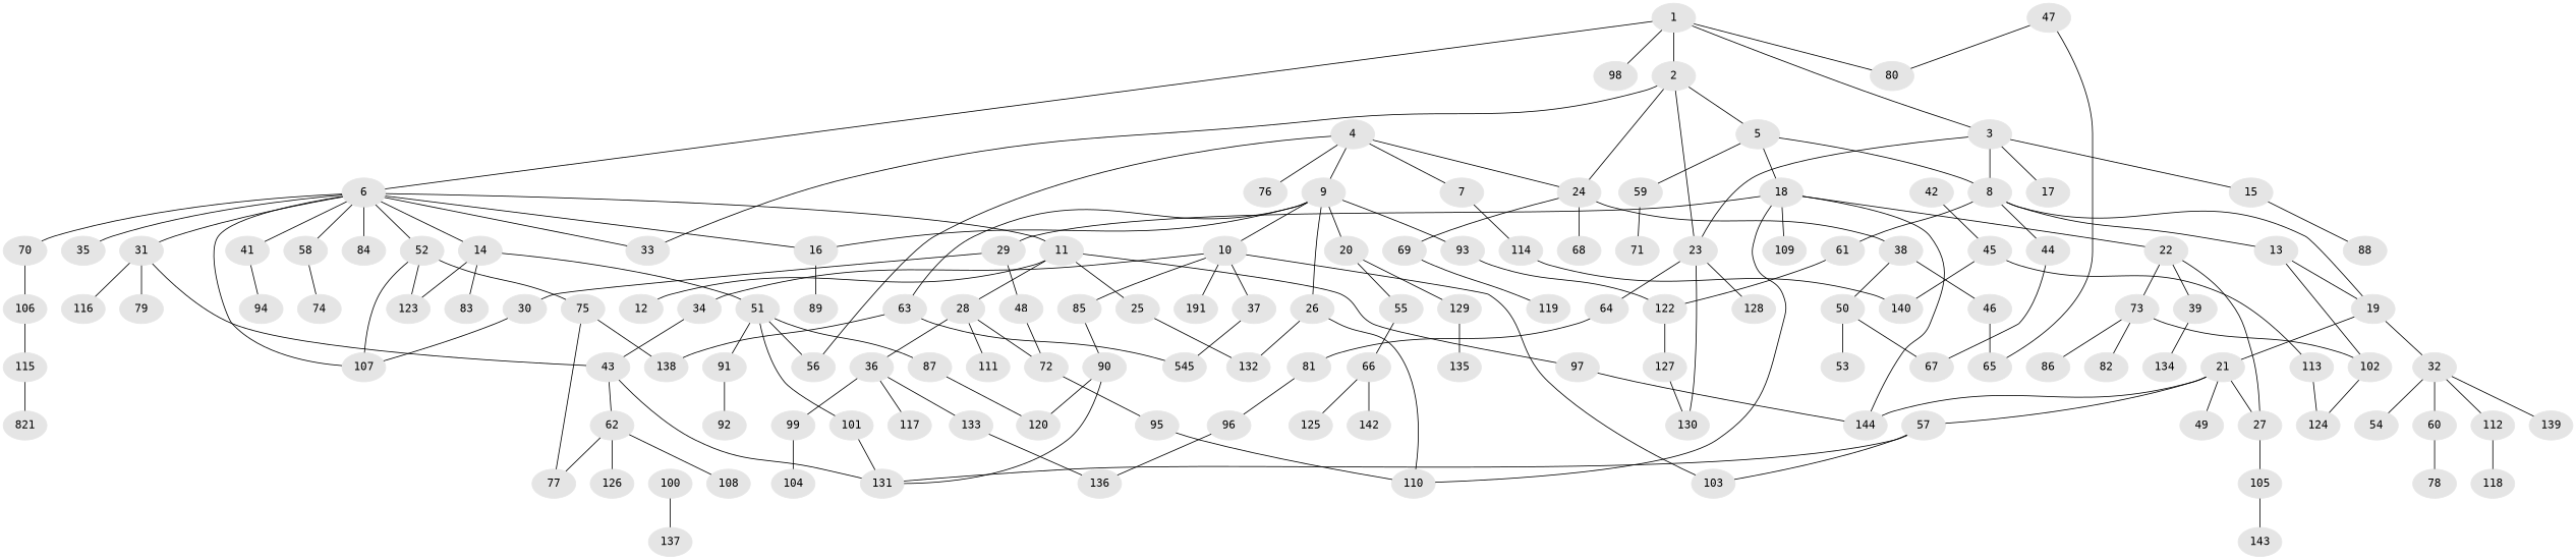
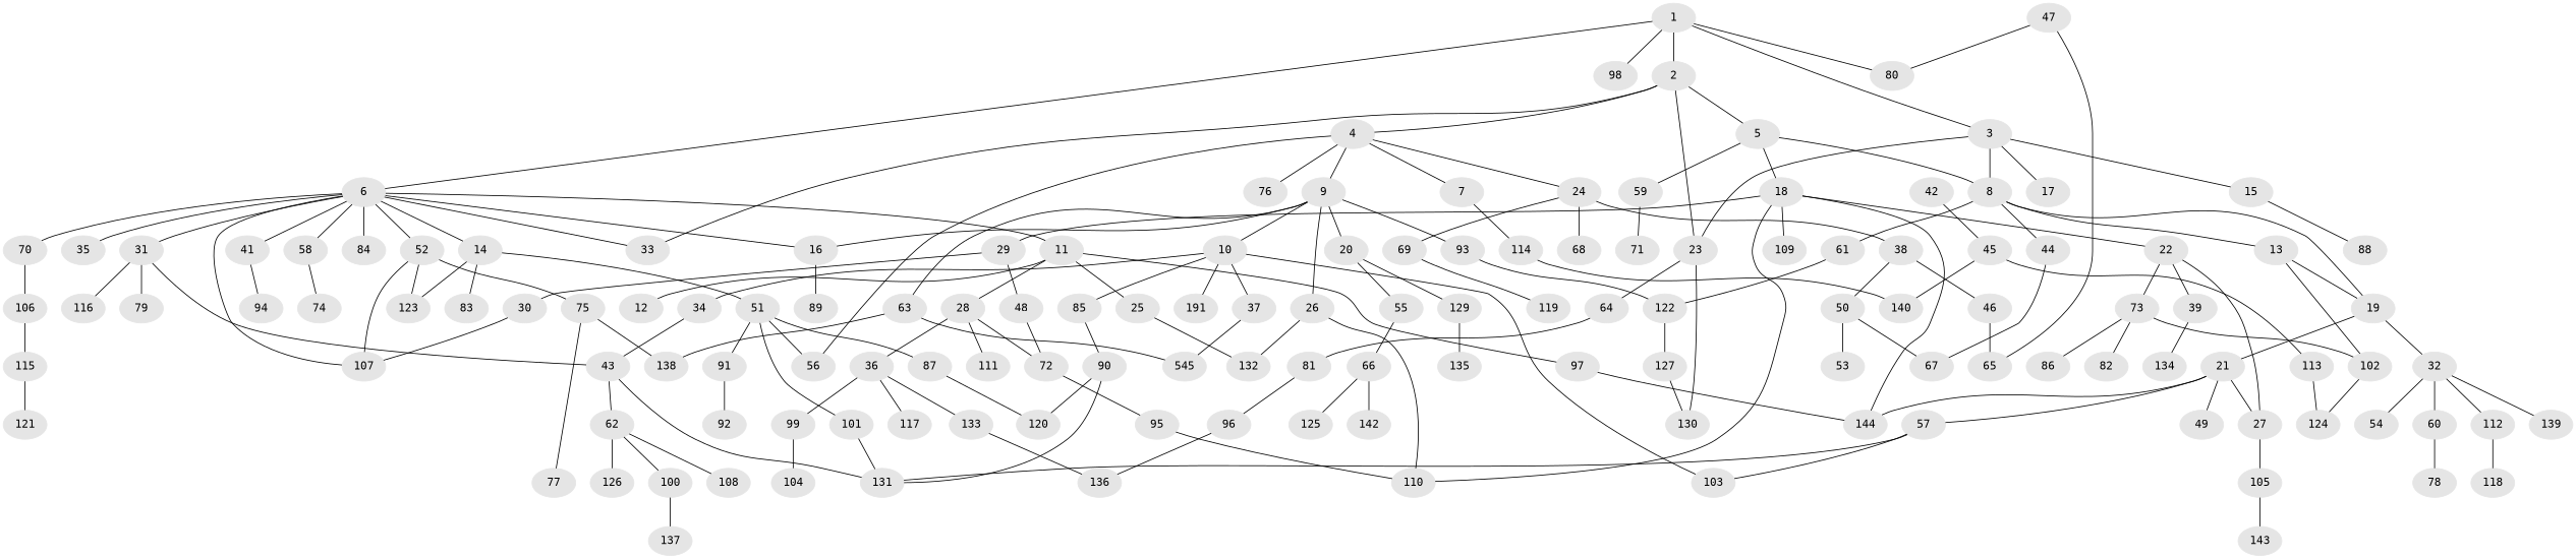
  graph {
    fontname="DejaVu Sans Mono"
    node [color=gray90 fontname="DejaVu Sans Mono" style=filled]
    edge [fontname="DejaVu Sans Mono"]
    1
    2
    3
    6
    80
    98
    4
    5
    23
    33
    8
    15
    17
    11
    14
    16
    31
    35
    41
    52
    58
    70
    84
    107
    7
    9
    24
    56
    76
    18
    59
    64
-   128
    130
    13
    19
    44
    61
    88
    114
    10
    20
    26
    63
    93
    38
    68
    69
    22
    29
    109
    110
    144
    71
    12
    25
    28
    97
    51
    83
    123
    89
    43
    79
    116
    94
    75
    74
    106
    140
    102
    21
    32
    67
    122
    34
    37
    85
    103
    n80 [label=191]
    55
    129
    132
    n84 [label=545]
    138
    90
    36
    72
    111
    124
    87
    91
    101
    27
    39
    73
    30
    48
    49
    57
    54
    60
    112
    139
    66
    135
    105
    131
    134
    82
    86
    81
    46
    50
    119
    143
    99
    117
    133
    95
    62
    78
    118
    104
    136
    65
    53
    42
    45
    113
    100
    108
    126
    47
    120
    92
    77
    125
    142
    127
    137
    96
    115
-   121 [label=821]
+   121
    1 -- 2
    1 -- 3
    1 -- 6
    1 -- 80
    1 -- 98
-   2 -- 24
+   2 -- 4
    2 -- 5
    2 -- 23
    2 -- 33
    3 -- 23
    3 -- 8
    3 -- 15
    3 -- 17
    6 -- 33
    6 -- 11
    6 -- 14
    6 -- 16
    6 -- 31
    6 -- 35
    6 -- 41
    6 -- 52
    6 -- 58
    6 -- 70
    6 -- 84
    6 -- 107
    4 -- 7
    4 -- 9
    4 -- 24
    4 -- 56
    4 -- 76
    5 -- 8
    5 -- 18
    5 -- 59
    23 -- 64
-   23 -- 128
    23 -- 130
    8 -- 13
    8 -- 19
    8 -- 44
    8 -- 61
    15 -- 88
    11 -- 12
    11 -- 25
    11 -- 28
    11 -- 97
    14 -- 51
    14 -- 83
    14 -- 123
    16 -- 89
    31 -- 43
    31 -- 79
    31 -- 116
    41 -- 94
    52 -- 107
    52 -- 123
    52 -- 75
    58 -- 74
    70 -- 106
    7 -- 114
    9 -- 16
    9 -- 10
    9 -- 20
    9 -- 26
    9 -- 63
    9 -- 93
    24 -- 38
    24 -- 68
    24 -- 69
    18 -- 22
    18 -- 29
    18 -- 109
    18 -- 110
    18 -- 144
    59 -- 71
    64 -- 81
    13 -- 19
    13 -- 102
    19 -- 21
    19 -- 32
    44 -- 67
    61 -- 122
    114 -- 140
    10 -- 34
    10 -- 37
    10 -- 85
    10 -- 103
    10 -- n80
    20 -- 55
    20 -- 129
    26 -- 110
    26 -- 132
    63 -- n84
    63 -- 138
    93 -- 122
    38 -- 46
    38 -- 50
    69 -- 119
    22 -- 27
    22 -- 39
    22 -- 73
    29 -- 30
    29 -- 48
    25 -- 132
    28 -- 36
    28 -- 72
    28 -- 111
    97 -- 144
    51 -- 56
    51 -- 87
    51 -- 91
    51 -- 101
    43 -- 131
    43 -- 62
    75 -- 138
    75 -- 77
    106 -- 115
    102 -- 124
    21 -- 144
    21 -- 27
    21 -- 49
    21 -- 57
    32 -- 54
    32 -- 60
    32 -- 112
    32 -- 139
    122 -- 127
    34 -- 43
    37 -- n84
    85 -- 90
    55 -- 66
    129 -- 135
    90 -- 131
    90 -- 120
    36 -- 99
    36 -- 117
    36 -- 133
    72 -- 95
    87 -- 120
    91 -- 92
    101 -- 131
    27 -- 105
    39 -- 134
    73 -- 102
    73 -- 82
    73 -- 86
    30 -- 107
    48 -- 72
    57 -- 103
    57 -- 131
    60 -- 78
    112 -- 118
    66 -- 125
    66 -- 142
    105 -- 143
    81 -- 96
    46 -- 65
    50 -- 67
    50 -- 53
    99 -- 104
    133 -- 136
    95 -- 110
-   62 -- 77
+   62 -- 100
    62 -- 108
    62 -- 126
    42 -- 45
    45 -- 140
    45 -- 113
    113 -- 124
    100 -- 137
    47 -- 80
    47 -- 65
    127 -- 130
    96 -- 136
    115 -- 121
  }
